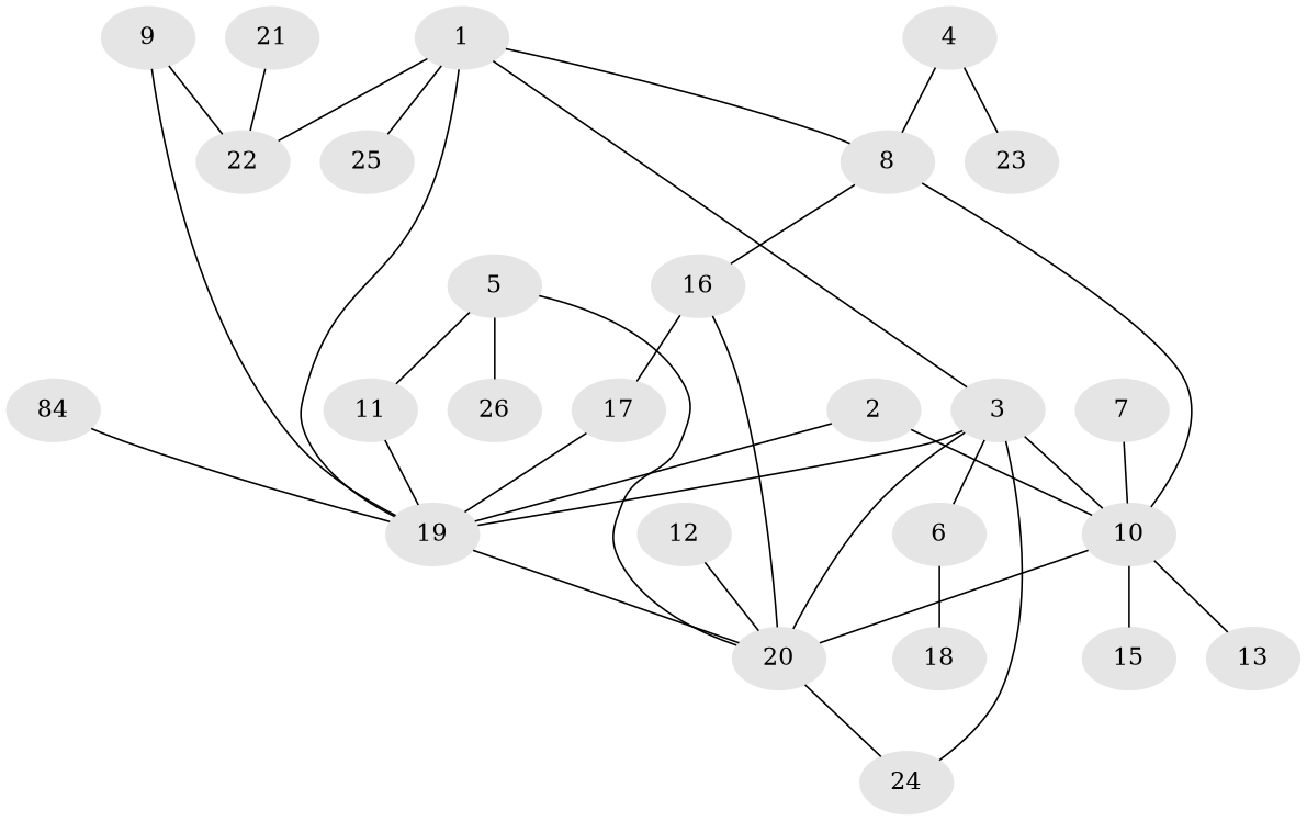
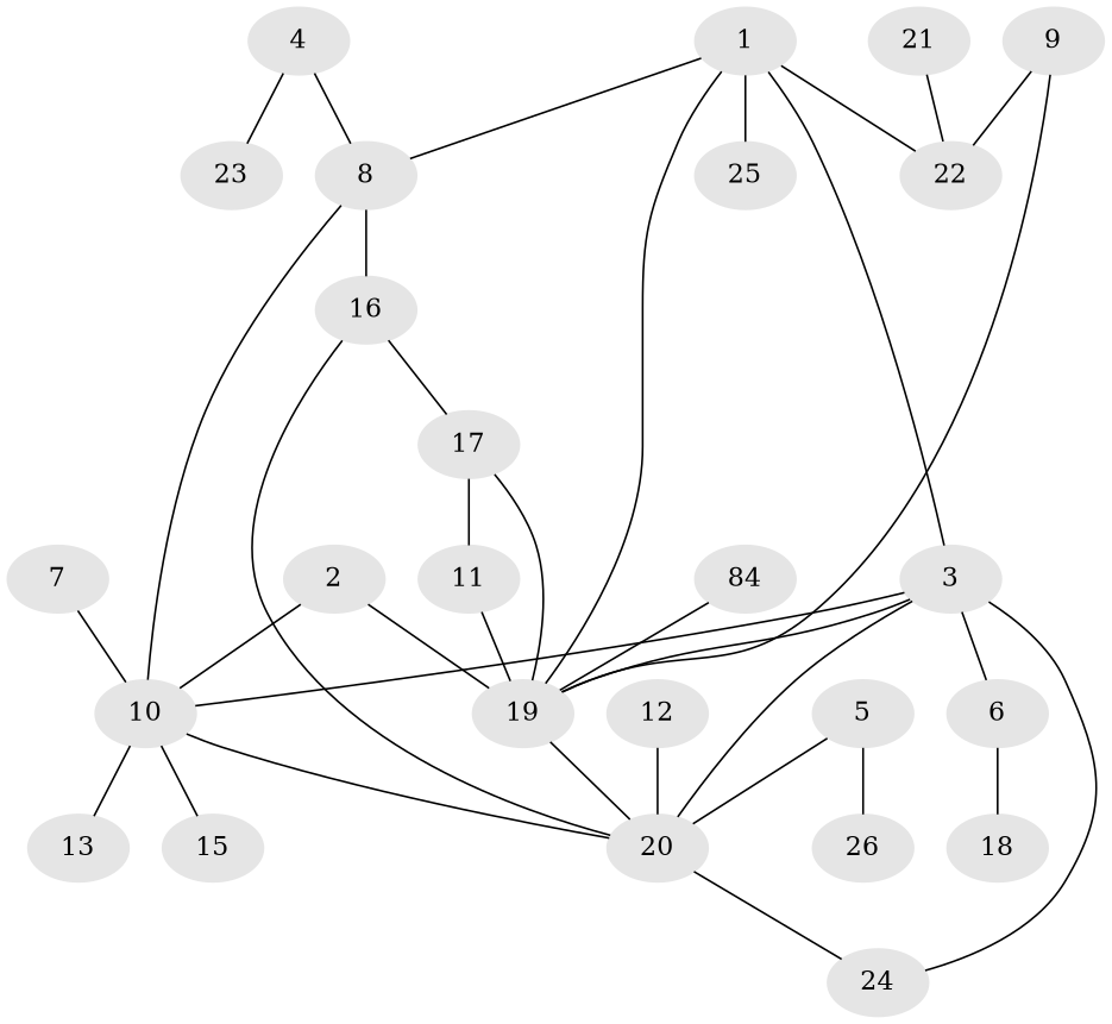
  graph {
    node [color=gray90 style=filled]
    edge [weight=1.0]
    1
    3
    8
    19
    22
    25
    10
    6
    20
    24
    16
    2
    13
    15
    18
    4
    23
    5
    11
    26
    7
    17
    9
    12
    n25 [label=84]
    21
    1 -- 3
    1 -- 8
    1 -- 19
    1 -- 22
    1 -- 25
    3 -- 19
    3 -- 10
    3 -- 6
    3 -- 20
    3 -- 24
    8 -- 10
    8 -- 16
    19 -- 20
    10 -- 20
    10 -- 13
    10 -- 15
    6 -- 18
    20 -- 24
    16 -- 20
    16 -- 17
    2 -- 19
    2 -- 10
    4 -- 8
    4 -- 23
    5 -- 20
-   5 -- 11
+   17 -- 11
    5 -- 26
    11 -- 19
    7 -- 10
    17 -- 19
    9 -- 19
    9 -- 22
    12 -- 20
    n25 -- 19
    21 -- 22
  }
